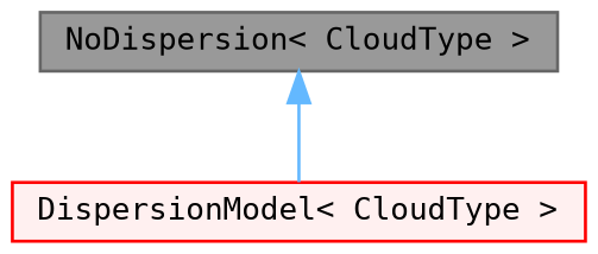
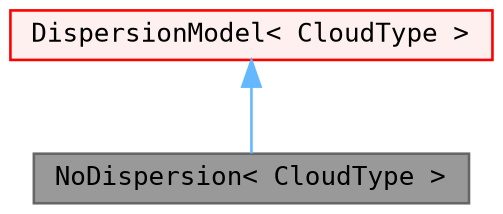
  digraph {
    fontname="DejaVu Sans Mono"
    node [fontname="DejaVu Sans Mono" fontsize=10 shape=box style=filled]
    n1 [color=gray40 fillcolor=grey60 fontcolor=black height=0.2 label="NoDispersion\< CloudType \>" width=0.4]
    n2 [color=red fillcolor="#FFF0F0" height=0.2 label="DispersionModel\< CloudType \>" width=0.4]
-   n1 -> n2 [color=steelblue1 dir=back fontname="DejaVu Sans Mono" fontsize=10 labelfontname=Helvetica labelfontsize=10 style=solid]
+   n2 -> n1 [color=steelblue1 dir=back fontname="DejaVu Sans Mono" fontsize=10 labelfontname=Helvetica labelfontsize=10 style=solid]
  }
